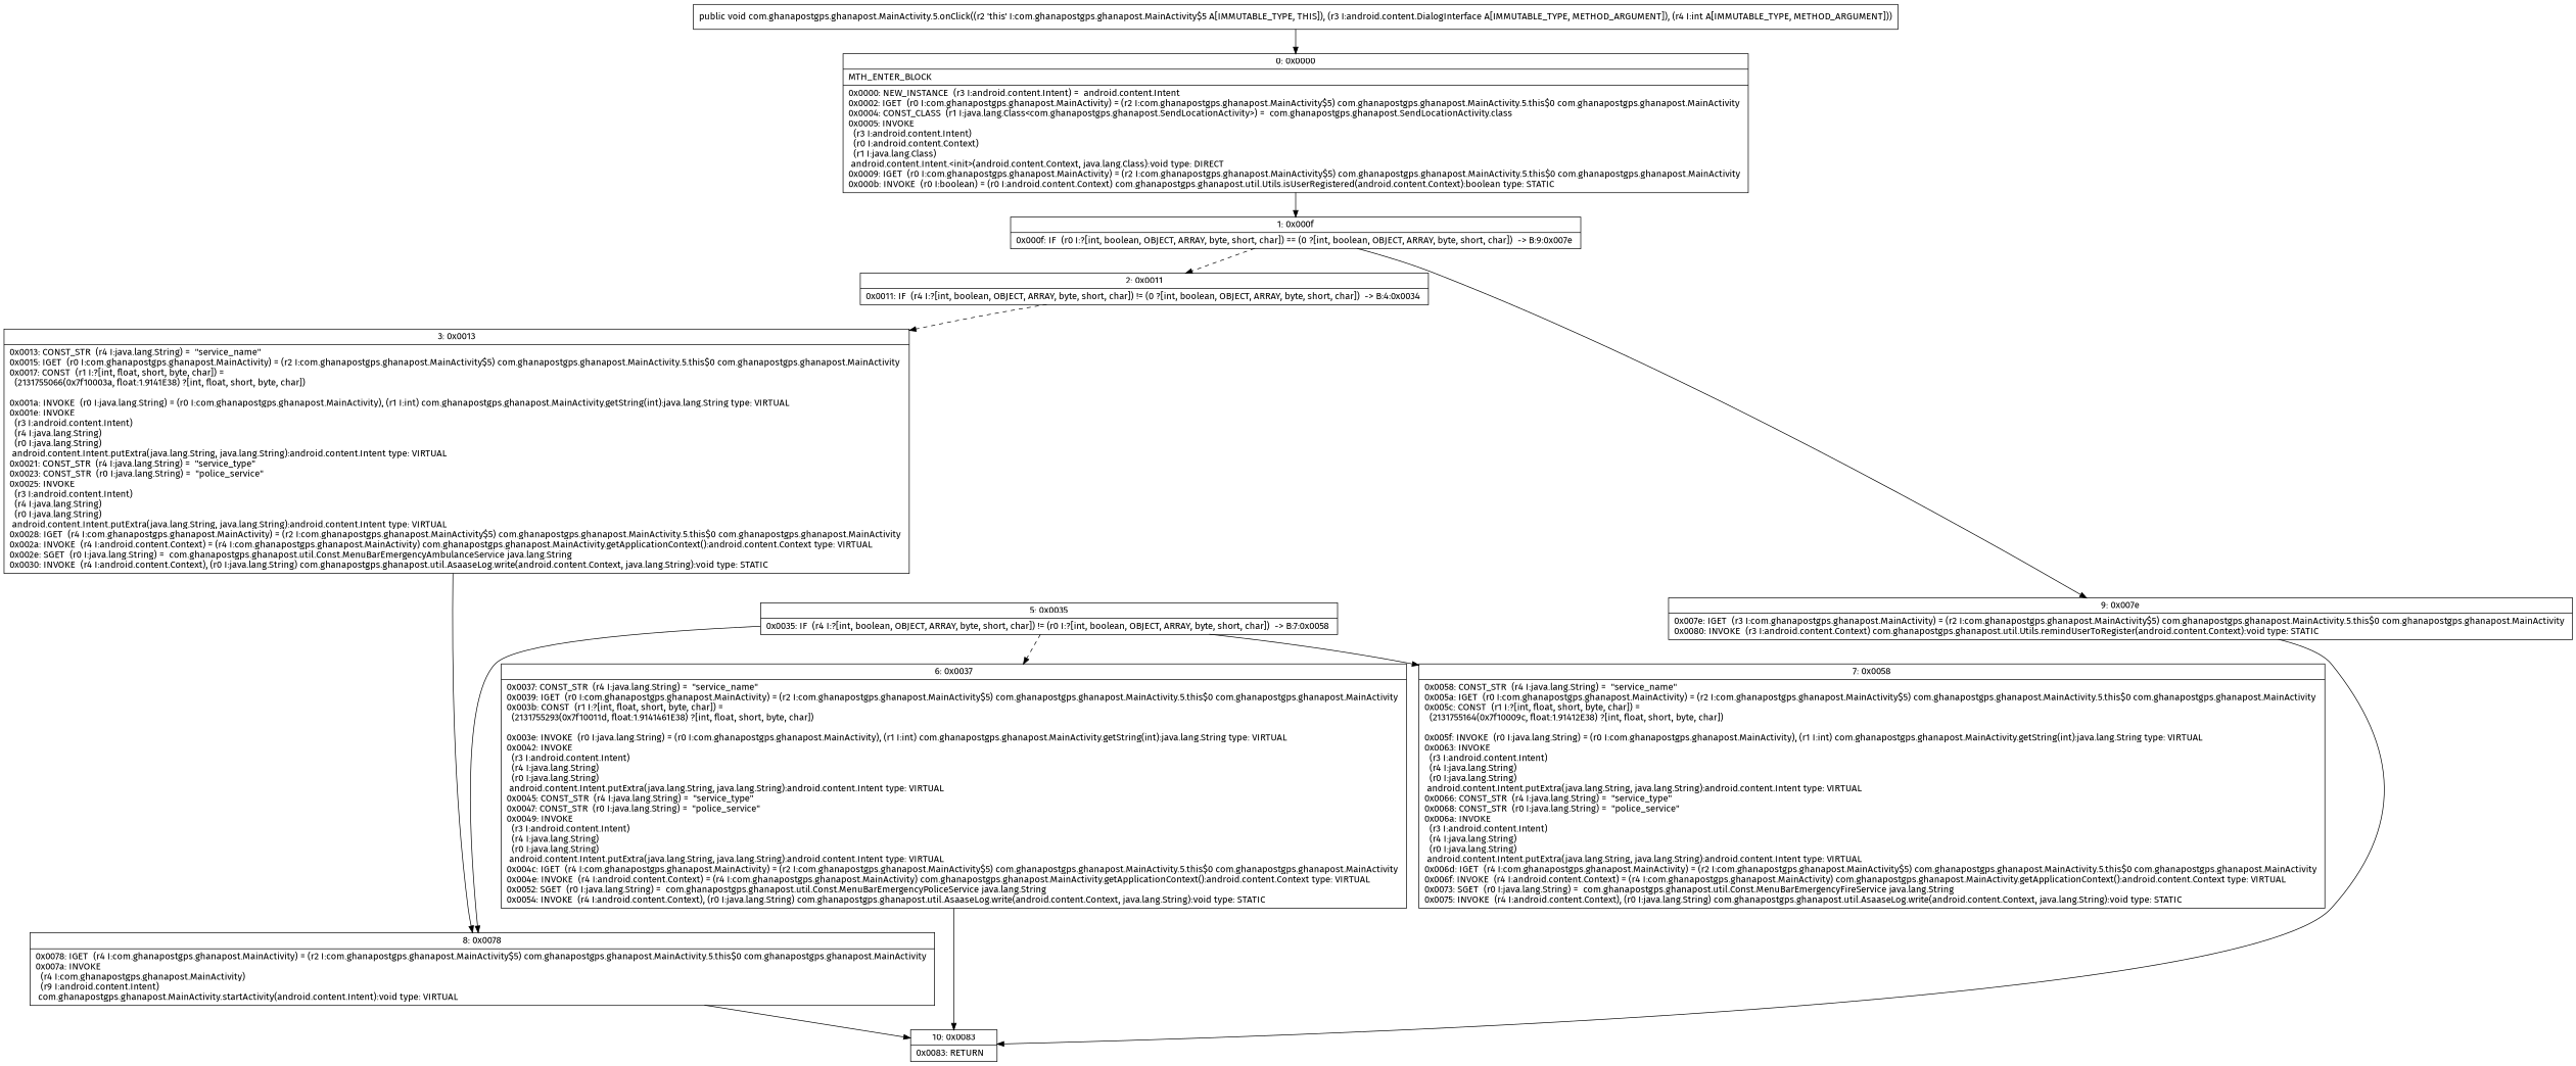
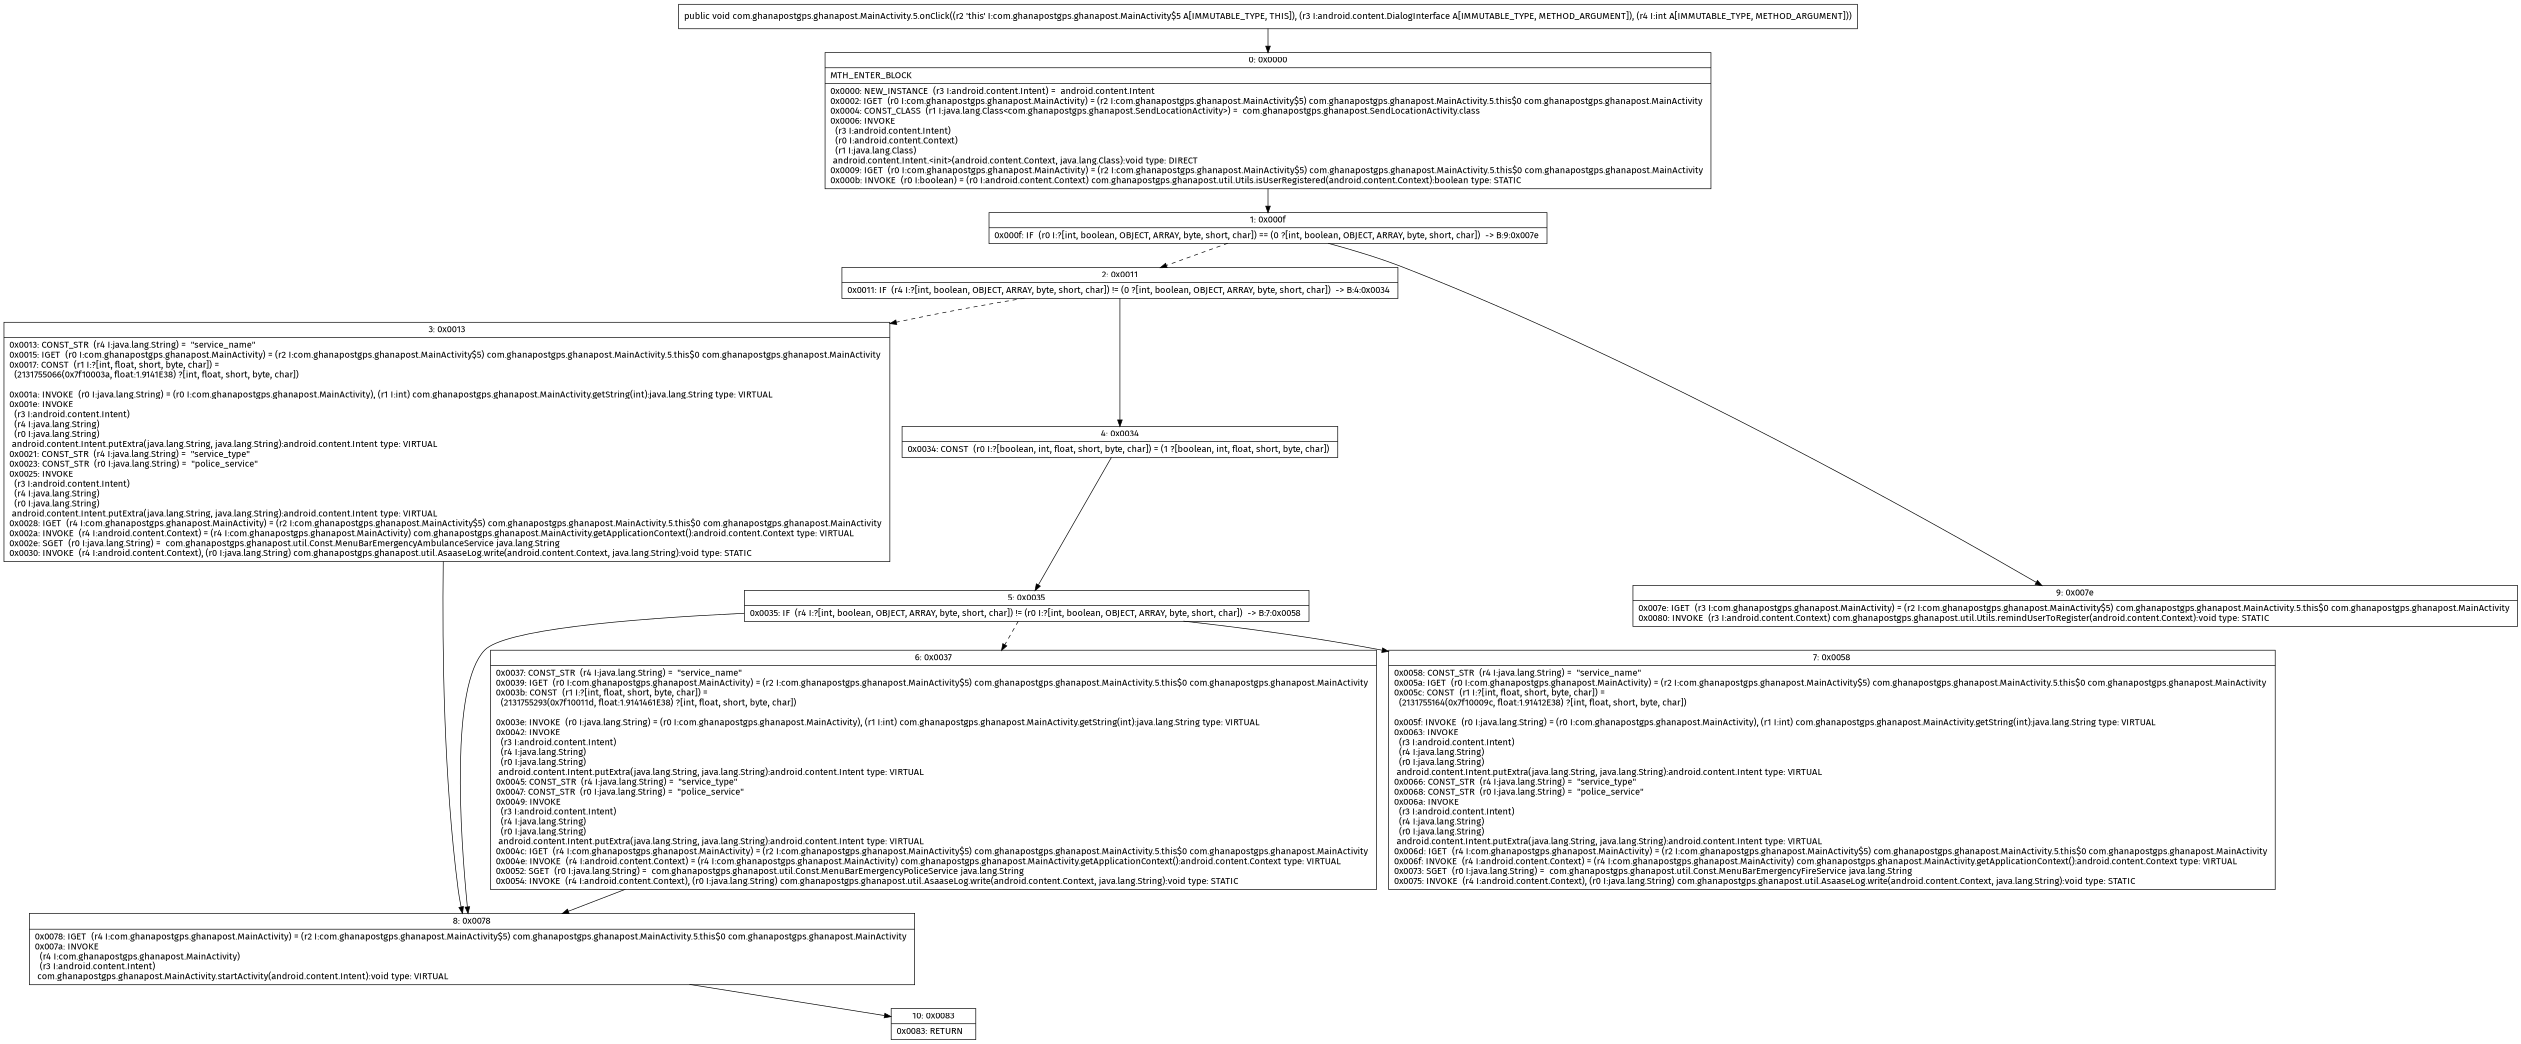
  digraph {
    fontname="Fira Sans"
    node [fontname="Fira Sans" shape=record]
    edge [fontname="Fira Sans"]
-   n1 [label="{0\:\ 0x0000|MTH_ENTER_BLOCK\l|0x0000: NEW_INSTANCE  (r3 I:android.content.Intent) =  android.content.Intent \l0x0002: IGET  (r0 I:com.ghanapostgps.ghanapost.MainActivity) = (r2 I:com.ghanapostgps.ghanapost.MainActivity$5) com.ghanapostgps.ghanapost.MainActivity.5.this$0 com.ghanapostgps.ghanapost.MainActivity \l0x0004: CONST_CLASS  (r1 I:java.lang.Class\<com.ghanapostgps.ghanapost.SendLocationActivity\>) =  com.ghanapostgps.ghanapost.SendLocationActivity.class \l0x0005: INVOKE  \l  (r3 I:android.content.Intent)\l  (r0 I:android.content.Context)\l  (r1 I:java.lang.Class)\l android.content.Intent.\<init\>(android.content.Context, java.lang.Class):void type: DIRECT \l0x0009: IGET  (r0 I:com.ghanapostgps.ghanapost.MainActivity) = (r2 I:com.ghanapostgps.ghanapost.MainActivity$5) com.ghanapostgps.ghanapost.MainActivity.5.this$0 com.ghanapostgps.ghanapost.MainActivity \l0x000b: INVOKE  (r0 I:boolean) = (r0 I:android.content.Context) com.ghanapostgps.ghanapost.util.Utils.isUserRegistered(android.content.Context):boolean type: STATIC \l}"]
+   n1 [label="{0\:\ 0x0000|MTH_ENTER_BLOCK\l|0x0000: NEW_INSTANCE  (r3 I:android.content.Intent) =  android.content.Intent \l0x0002: IGET  (r0 I:com.ghanapostgps.ghanapost.MainActivity) = (r2 I:com.ghanapostgps.ghanapost.MainActivity$5) com.ghanapostgps.ghanapost.MainActivity.5.this$0 com.ghanapostgps.ghanapost.MainActivity \l0x0004: CONST_CLASS  (r1 I:java.lang.Class\<com.ghanapostgps.ghanapost.SendLocationActivity\>) =  com.ghanapostgps.ghanapost.SendLocationActivity.class \l0x0006: INVOKE  \l  (r3 I:android.content.Intent)\l  (r0 I:android.content.Context)\l  (r1 I:java.lang.Class)\l android.content.Intent.\<init\>(android.content.Context, java.lang.Class):void type: DIRECT \l0x0009: IGET  (r0 I:com.ghanapostgps.ghanapost.MainActivity) = (r2 I:com.ghanapostgps.ghanapost.MainActivity$5) com.ghanapostgps.ghanapost.MainActivity.5.this$0 com.ghanapostgps.ghanapost.MainActivity \l0x000b: INVOKE  (r0 I:boolean) = (r0 I:android.content.Context) com.ghanapostgps.ghanapost.util.Utils.isUserRegistered(android.content.Context):boolean type: STATIC \l}"]
    n2 [label="{1\:\ 0x000f|0x000f: IF  (r0 I:?[int, boolean, OBJECT, ARRAY, byte, short, char]) == (0 ?[int, boolean, OBJECT, ARRAY, byte, short, char])  \-\> B:9:0x007e \l}"]
    n3 [label="{2\:\ 0x0011|0x0011: IF  (r4 I:?[int, boolean, OBJECT, ARRAY, byte, short, char]) != (0 ?[int, boolean, OBJECT, ARRAY, byte, short, char])  \-\> B:4:0x0034 \l}"]
    n4 [label="{9\:\ 0x007e|0x007e: IGET  (r3 I:com.ghanapostgps.ghanapost.MainActivity) = (r2 I:com.ghanapostgps.ghanapost.MainActivity$5) com.ghanapostgps.ghanapost.MainActivity.5.this$0 com.ghanapostgps.ghanapost.MainActivity \l0x0080: INVOKE  (r3 I:android.content.Context) com.ghanapostgps.ghanapost.util.Utils.remindUserToRegister(android.content.Context):void type: STATIC \l}"]
    n5 [label="{3\:\ 0x0013|0x0013: CONST_STR  (r4 I:java.lang.String) =  \"service_name\" \l0x0015: IGET  (r0 I:com.ghanapostgps.ghanapost.MainActivity) = (r2 I:com.ghanapostgps.ghanapost.MainActivity$5) com.ghanapostgps.ghanapost.MainActivity.5.this$0 com.ghanapostgps.ghanapost.MainActivity \l0x0017: CONST  (r1 I:?[int, float, short, byte, char]) = \l  (2131755066(0x7f10003a, float:1.9141E38) ?[int, float, short, byte, char])\l \l0x001a: INVOKE  (r0 I:java.lang.String) = (r0 I:com.ghanapostgps.ghanapost.MainActivity), (r1 I:int) com.ghanapostgps.ghanapost.MainActivity.getString(int):java.lang.String type: VIRTUAL \l0x001e: INVOKE  \l  (r3 I:android.content.Intent)\l  (r4 I:java.lang.String)\l  (r0 I:java.lang.String)\l android.content.Intent.putExtra(java.lang.String, java.lang.String):android.content.Intent type: VIRTUAL \l0x0021: CONST_STR  (r4 I:java.lang.String) =  \"service_type\" \l0x0023: CONST_STR  (r0 I:java.lang.String) =  \"police_service\" \l0x0025: INVOKE  \l  (r3 I:android.content.Intent)\l  (r4 I:java.lang.String)\l  (r0 I:java.lang.String)\l android.content.Intent.putExtra(java.lang.String, java.lang.String):android.content.Intent type: VIRTUAL \l0x0028: IGET  (r4 I:com.ghanapostgps.ghanapost.MainActivity) = (r2 I:com.ghanapostgps.ghanapost.MainActivity$5) com.ghanapostgps.ghanapost.MainActivity.5.this$0 com.ghanapostgps.ghanapost.MainActivity \l0x002a: INVOKE  (r4 I:android.content.Context) = (r4 I:com.ghanapostgps.ghanapost.MainActivity) com.ghanapostgps.ghanapost.MainActivity.getApplicationContext():android.content.Context type: VIRTUAL \l0x002e: SGET  (r0 I:java.lang.String) =  com.ghanapostgps.ghanapost.util.Const.MenuBarEmergencyAmbulanceService java.lang.String \l0x0030: INVOKE  (r4 I:android.content.Context), (r0 I:java.lang.String) com.ghanapostgps.ghanapost.util.AsaaseLog.write(android.content.Context, java.lang.String):void type: STATIC \l}"]
+   n6 [label="{4\:\ 0x0034|0x0034: CONST  (r0 I:?[boolean, int, float, short, byte, char]) = (1 ?[boolean, int, float, short, byte, char]) \l}"]
    n7 [label="{10\:\ 0x0083|0x0083: RETURN   \l}"]
-   n8 [label="{8\:\ 0x0078|0x0078: IGET  (r4 I:com.ghanapostgps.ghanapost.MainActivity) = (r2 I:com.ghanapostgps.ghanapost.MainActivity$5) com.ghanapostgps.ghanapost.MainActivity.5.this$0 com.ghanapostgps.ghanapost.MainActivity \l0x007a: INVOKE  \l  (r4 I:com.ghanapostgps.ghanapost.MainActivity)\l  (r9 I:android.content.Intent)\l com.ghanapostgps.ghanapost.MainActivity.startActivity(android.content.Intent):void type: VIRTUAL \l}"]
+   n8 [label="{8\:\ 0x0078|0x0078: IGET  (r4 I:com.ghanapostgps.ghanapost.MainActivity) = (r2 I:com.ghanapostgps.ghanapost.MainActivity$5) com.ghanapostgps.ghanapost.MainActivity.5.this$0 com.ghanapostgps.ghanapost.MainActivity \l0x007a: INVOKE  \l  (r4 I:com.ghanapostgps.ghanapost.MainActivity)\l  (r3 I:android.content.Intent)\l com.ghanapostgps.ghanapost.MainActivity.startActivity(android.content.Intent):void type: VIRTUAL \l}"]
    n9 [label="{5\:\ 0x0035|0x0035: IF  (r4 I:?[int, boolean, OBJECT, ARRAY, byte, short, char]) != (r0 I:?[int, boolean, OBJECT, ARRAY, byte, short, char])  \-\> B:7:0x0058 \l}"]
    n10 [label="{6\:\ 0x0037|0x0037: CONST_STR  (r4 I:java.lang.String) =  \"service_name\" \l0x0039: IGET  (r0 I:com.ghanapostgps.ghanapost.MainActivity) = (r2 I:com.ghanapostgps.ghanapost.MainActivity$5) com.ghanapostgps.ghanapost.MainActivity.5.this$0 com.ghanapostgps.ghanapost.MainActivity \l0x003b: CONST  (r1 I:?[int, float, short, byte, char]) = \l  (2131755293(0x7f10011d, float:1.9141461E38) ?[int, float, short, byte, char])\l \l0x003e: INVOKE  (r0 I:java.lang.String) = (r0 I:com.ghanapostgps.ghanapost.MainActivity), (r1 I:int) com.ghanapostgps.ghanapost.MainActivity.getString(int):java.lang.String type: VIRTUAL \l0x0042: INVOKE  \l  (r3 I:android.content.Intent)\l  (r4 I:java.lang.String)\l  (r0 I:java.lang.String)\l android.content.Intent.putExtra(java.lang.String, java.lang.String):android.content.Intent type: VIRTUAL \l0x0045: CONST_STR  (r4 I:java.lang.String) =  \"service_type\" \l0x0047: CONST_STR  (r0 I:java.lang.String) =  \"police_service\" \l0x0049: INVOKE  \l  (r3 I:android.content.Intent)\l  (r4 I:java.lang.String)\l  (r0 I:java.lang.String)\l android.content.Intent.putExtra(java.lang.String, java.lang.String):android.content.Intent type: VIRTUAL \l0x004c: IGET  (r4 I:com.ghanapostgps.ghanapost.MainActivity) = (r2 I:com.ghanapostgps.ghanapost.MainActivity$5) com.ghanapostgps.ghanapost.MainActivity.5.this$0 com.ghanapostgps.ghanapost.MainActivity \l0x004e: INVOKE  (r4 I:android.content.Context) = (r4 I:com.ghanapostgps.ghanapost.MainActivity) com.ghanapostgps.ghanapost.MainActivity.getApplicationContext():android.content.Context type: VIRTUAL \l0x0052: SGET  (r0 I:java.lang.String) =  com.ghanapostgps.ghanapost.util.Const.MenuBarEmergencyPoliceService java.lang.String \l0x0054: INVOKE  (r4 I:android.content.Context), (r0 I:java.lang.String) com.ghanapostgps.ghanapost.util.AsaaseLog.write(android.content.Context, java.lang.String):void type: STATIC \l}"]
    n11 [label="{7\:\ 0x0058|0x0058: CONST_STR  (r4 I:java.lang.String) =  \"service_name\" \l0x005a: IGET  (r0 I:com.ghanapostgps.ghanapost.MainActivity) = (r2 I:com.ghanapostgps.ghanapost.MainActivity$5) com.ghanapostgps.ghanapost.MainActivity.5.this$0 com.ghanapostgps.ghanapost.MainActivity \l0x005c: CONST  (r1 I:?[int, float, short, byte, char]) = \l  (2131755164(0x7f10009c, float:1.91412E38) ?[int, float, short, byte, char])\l \l0x005f: INVOKE  (r0 I:java.lang.String) = (r0 I:com.ghanapostgps.ghanapost.MainActivity), (r1 I:int) com.ghanapostgps.ghanapost.MainActivity.getString(int):java.lang.String type: VIRTUAL \l0x0063: INVOKE  \l  (r3 I:android.content.Intent)\l  (r4 I:java.lang.String)\l  (r0 I:java.lang.String)\l android.content.Intent.putExtra(java.lang.String, java.lang.String):android.content.Intent type: VIRTUAL \l0x0066: CONST_STR  (r4 I:java.lang.String) =  \"service_type\" \l0x0068: CONST_STR  (r0 I:java.lang.String) =  \"police_service\" \l0x006a: INVOKE  \l  (r3 I:android.content.Intent)\l  (r4 I:java.lang.String)\l  (r0 I:java.lang.String)\l android.content.Intent.putExtra(java.lang.String, java.lang.String):android.content.Intent type: VIRTUAL \l0x006d: IGET  (r4 I:com.ghanapostgps.ghanapost.MainActivity) = (r2 I:com.ghanapostgps.ghanapost.MainActivity$5) com.ghanapostgps.ghanapost.MainActivity.5.this$0 com.ghanapostgps.ghanapost.MainActivity \l0x006f: INVOKE  (r4 I:android.content.Context) = (r4 I:com.ghanapostgps.ghanapost.MainActivity) com.ghanapostgps.ghanapost.MainActivity.getApplicationContext():android.content.Context type: VIRTUAL \l0x0073: SGET  (r0 I:java.lang.String) =  com.ghanapostgps.ghanapost.util.Const.MenuBarEmergencyFireService java.lang.String \l0x0075: INVOKE  (r4 I:android.content.Context), (r0 I:java.lang.String) com.ghanapostgps.ghanapost.util.AsaaseLog.write(android.content.Context, java.lang.String):void type: STATIC \l}"]
    n12 [label="{public void com.ghanapostgps.ghanapost.MainActivity.5.onClick((r2 'this' I:com.ghanapostgps.ghanapost.MainActivity$5 A[IMMUTABLE_TYPE, THIS]), (r3 I:android.content.DialogInterface A[IMMUTABLE_TYPE, METHOD_ARGUMENT]), (r4 I:int A[IMMUTABLE_TYPE, METHOD_ARGUMENT])) }"]
    n1 -> n2
    n2 -> n3 [style=dashed]
    n2 -> n4
    n3 -> n5 [style=dashed]
-   n4 -> n7
+   n3 -> n6
    n5 -> n8
+   n6 -> n9
    n8 -> n7
    n9 -> n8
    n9 -> n10 [style=dashed]
    n9 -> n11
-   n10 -> n7
+   n10 -> n8
    n12 -> n1
  }
